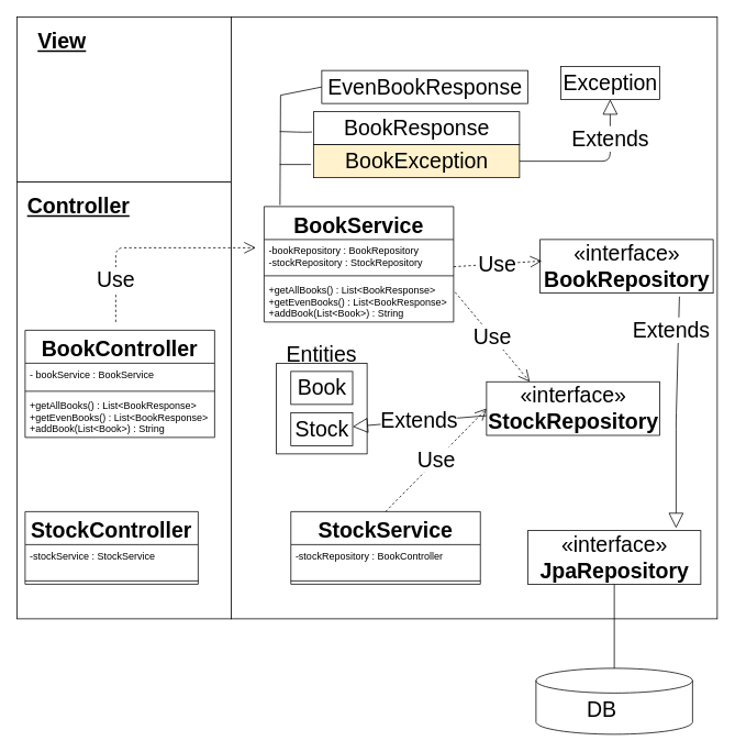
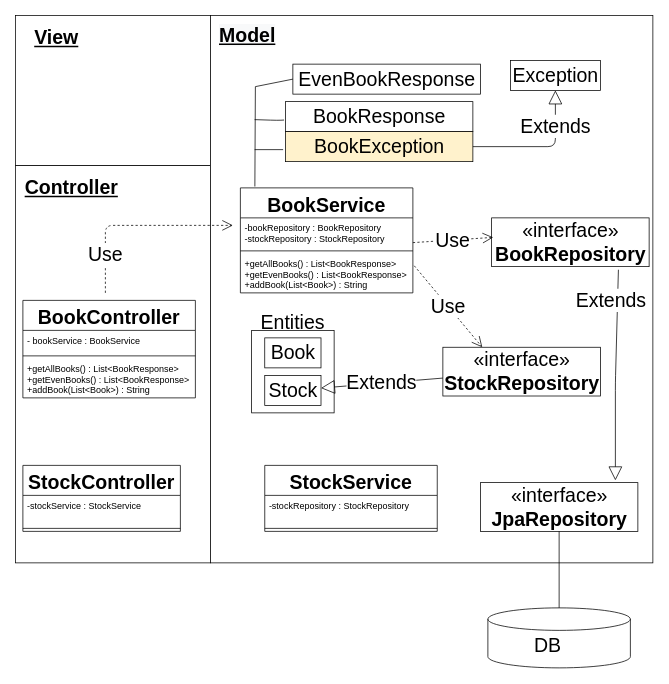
  <mxCell id="0" />
  <mxCell id="1" parent="0" />
  <mxCell id="2" value="" style="rounded=0;whiteSpace=wrap;html=1;fontFamily=Helvetica;fontSize=26;" vertex="1" parent="1"><mxGeometry y="220" width="260" height="530" as="geometry" x="20" /></mxCell>
  <mxCell id="3" value="" style="rounded=0;whiteSpace=wrap;html=1;fontFamily=Helvetica;fontSize=26;" vertex="1" parent="1"><mxGeometry y="20" width="260" height="200" as="geometry" x="20" /></mxCell>
  <mxCell id="4" value="" style="rounded=0;whiteSpace=wrap;html=1;fontFamily=Helvetica;fontSize=26;" vertex="1" parent="1"><mxGeometry x="280" y="20" width="590" height="730" as="geometry" /></mxCell>
  <mxCell id="5" value="View" style="text;html=1;strokeColor=none;fillColor=none;align=center;verticalAlign=middle;whiteSpace=wrap;rounded=0;fontFamily=Helvetica;fontStyle=5;fontSize=26;" vertex="1" parent="1"><mxGeometry x="40" y="32.5" width="70" height="35" as="geometry" /></mxCell>
  <mxCell id="6" value="Controller" style="text;html=1;strokeColor=none;fillColor=none;align=center;verticalAlign=middle;whiteSpace=wrap;rounded=0;fontFamily=Helvetica;fontStyle=5;fontSize=26;" vertex="1" parent="1"><mxGeometry x="50" y="240" width="90" height="20" as="geometry" /></mxCell>
+ <mxCell id="7" value="&lt;span style=&quot;color: rgb(0 , 0 , 0) ; font-family: &amp;#34;helvetica&amp;#34; ; font-size: 26px ; font-style: normal ; font-weight: 700 ; letter-spacing: normal ; text-align: center ; text-indent: 0px ; text-transform: none ; word-spacing: 0px ; background-color: rgb(248 , 249 , 250) ; text-decoration: underline ; display: inline ; float: none&quot;&gt;Model&lt;/span&gt;" style="text;whiteSpace=wrap;html=1;fontSize=26;fontFamily=Helvetica;" vertex="1" parent="1"><mxGeometry x="290" y="25" width="80" height="50" as="geometry" /></mxCell>
  <mxCell id="8" value="BookController" style="swimlane;fontStyle=1;align=center;verticalAlign=top;childLayout=stackLayout;horizontal=1;startSize=40;horizontalStack=0;resizeParent=1;resizeParentMax=0;resizeLast=0;collapsible=1;marginBottom=0;fontFamily=Helvetica;fontSize=26;" vertex="1" parent="1"><mxGeometry x="30" y="400" width="230" height="130" as="geometry" /></mxCell>
  <mxCell id="9" value="- bookService : BookService" style="text;strokeColor=none;fillColor=none;align=left;verticalAlign=top;spacingLeft=4;spacingRight=4;overflow=hidden;rotatable=0;points=[[0,0.5],[1,0.5]];portConstraint=eastwest;" vertex="1" parent="8"><mxGeometry y="40" width="230" height="30" as="geometry" /></mxCell>
  <mxCell id="10" value="" style="line;strokeWidth=1;fillColor=none;align=left;verticalAlign=middle;spacingTop=-1;spacingLeft=3;spacingRight=3;rotatable=0;labelPosition=right;points=[];portConstraint=eastwest;" vertex="1" parent="8"><mxGeometry y="70" width="230" height="8" as="geometry" /></mxCell>
  <mxCell id="11" value="+getAllBooks() : List&lt;BookResponse&gt;&#10;+getEvenBooks() : List&lt;BookResponse&gt;&#10;+addBook(List&lt;Book&gt;) : String" style="text;strokeColor=none;fillColor=none;align=left;verticalAlign=top;spacingLeft=4;spacingRight=4;overflow=hidden;rotatable=0;points=[[0,0.5],[1,0.5]];portConstraint=eastwest;" vertex="1" parent="8"><mxGeometry y="78" width="230" height="52" as="geometry" /></mxCell>
  <mxCell id="12" value="BookService" style="swimlane;fontStyle=1;align=center;verticalAlign=top;childLayout=stackLayout;horizontal=1;startSize=40;horizontalStack=0;resizeParent=1;resizeParentMax=0;resizeLast=0;collapsible=1;marginBottom=0;fontFamily=Helvetica;fontSize=26;" vertex="1" parent="1"><mxGeometry x="320" y="250" width="230" height="140" as="geometry" /></mxCell>
  <mxCell id="13" value="-bookRepository : BookRepository&#10;-stockRepository : StockRepository" style="text;strokeColor=none;fillColor=none;align=left;verticalAlign=top;spacingLeft=4;spacingRight=4;overflow=hidden;rotatable=0;points=[[0,0.5],[1,0.5]];portConstraint=eastwest;" vertex="1" parent="12"><mxGeometry y="40" width="230" height="40" as="geometry" /></mxCell>
  <mxCell id="14" value="" style="line;strokeWidth=1;fillColor=none;align=left;verticalAlign=middle;spacingTop=-1;spacingLeft=3;spacingRight=3;rotatable=0;labelPosition=right;points=[];portConstraint=eastwest;" vertex="1" parent="12"><mxGeometry y="80" width="230" height="8" as="geometry" /></mxCell>
  <mxCell id="15" value="+getAllBooks() : List&lt;BookResponse&gt;&#10;+getEvenBooks() : List&lt;BookResponse&gt;&#10;+addBook(List&lt;Book&gt;) : String" style="text;strokeColor=none;fillColor=none;align=left;verticalAlign=top;spacingLeft=4;spacingRight=4;overflow=hidden;rotatable=0;points=[[0,0.5],[1,0.5]];portConstraint=eastwest;" vertex="1" parent="12"><mxGeometry y="88" width="230" height="52" as="geometry" /></mxCell>
  <mxCell id="16" value="«interface»&lt;br&gt;&lt;b&gt;BookRepository&lt;/b&gt;" style="html=1;fontFamily=Helvetica;fontSize=26;" vertex="1" parent="1"><mxGeometry x="655" y="290" width="210" height="65" as="geometry" /></mxCell>
  <mxCell id="17" value="BookResponse" style="html=1;fontFamily=Helvetica;fontSize=26;" vertex="1" parent="1"><mxGeometry x="380" y="135" width="250" height="40" as="geometry" /></mxCell>
  <mxCell id="18" value="EvenBookResponse" style="html=1;fontFamily=Helvetica;fontSize=26;" vertex="1" parent="1"><mxGeometry x="390" y="85" width="250" height="40" as="geometry" /></mxCell>
  <mxCell id="19" value="BookException" style="html=1;fontFamily=Helvetica;fontSize=26;fillColor=#fff2cc;" vertex="1" parent="1"><mxGeometry x="380" y="175" width="250" height="40" as="geometry" /></mxCell>
  <mxCell id="20" value="" style="endArrow=none;html=1;fontFamily=Helvetica;fontSize=26;exitX=0.084;exitY=-0.013;exitDx=0;exitDy=0;exitPerimeter=0;" edge="1" parent="1" source="12"><mxGeometry width="50" height="50" relative="1" as="geometry"><mxPoint x="340" y="240" as="sourcePoint" /><mxPoint x="340" y="115" as="targetPoint" /></mxGeometry></mxCell>
  <mxCell id="21" value="" style="endArrow=none;html=1;fontFamily=Helvetica;fontSize=26;entryX=0;entryY=0.5;entryDx=0;entryDy=0;" edge="1" parent="1" target="18"><mxGeometry width="50" height="50" relative="1" as="geometry"><mxPoint x="340" y="115" as="sourcePoint" /><mxPoint x="480" y="170" as="targetPoint" /></mxGeometry></mxCell>
  <mxCell id="22" value="" style="endArrow=none;html=1;fontFamily=Helvetica;fontSize=26;entryX=-0.007;entryY=0.614;entryDx=0;entryDy=0;entryPerimeter=0;" edge="1" parent="1" target="17"><mxGeometry width="50" height="50" relative="1" as="geometry"><mxPoint x="339" y="159" as="sourcePoint" /><mxPoint x="480" y="170" as="targetPoint" /><Array as="points"><mxPoint x="370" y="160" /></Array></mxGeometry></mxCell>
  <mxCell id="23" value="" style="endArrow=none;html=1;fontFamily=Helvetica;fontSize=26;" edge="1" parent="1"><mxGeometry width="50" height="50" relative="1" as="geometry"><mxPoint x="339" y="199" as="sourcePoint" /><mxPoint x="377" y="199" as="targetPoint" /></mxGeometry></mxCell>
  <mxCell id="24" value="Exception" style="html=1;fontFamily=Helvetica;fontSize=26;" vertex="1" parent="1"><mxGeometry x="680" y="80" width="120" height="40" as="geometry" /></mxCell>
  <mxCell id="25" value="Extends" style="endArrow=block;endSize=16;endFill=0;html=1;fontFamily=Helvetica;fontSize=26;exitX=1;exitY=0.5;exitDx=0;exitDy=0;entryX=0.5;entryY=1;entryDx=0;entryDy=0;" edge="1" parent="1" source="19" target="24"><mxGeometry x="0.476" width="160" relative="1" as="geometry"><mxPoint x="380" y="250" as="sourcePoint" /><mxPoint x="750" y="95" as="targetPoint" /><Array as="points"><mxPoint x="740" y="195" /></Array><mxPoint as="offset" /></mxGeometry></mxCell>
  <mxCell id="26" value="«interface»&lt;br&gt;&lt;b&gt;JpaRepository&lt;/b&gt;" style="html=1;fontFamily=Helvetica;fontSize=26;" vertex="1" parent="1"><mxGeometry x="640" y="643" width="210" height="65" as="geometry" /></mxCell>
  <mxCell id="27" value="StockService" style="swimlane;fontStyle=1;align=center;verticalAlign=top;childLayout=stackLayout;horizontal=1;startSize=40;horizontalStack=0;resizeParent=1;resizeParentMax=0;resizeLast=0;collapsible=1;marginBottom=0;fontFamily=Helvetica;fontSize=26;" vertex="1" parent="1"><mxGeometry x="352.5" y="620" width="230" height="88" as="geometry" /></mxCell>
- <mxCell id="28" value="-stockRepository : BookController" style="text;strokeColor=none;fillColor=none;align=left;verticalAlign=top;spacingLeft=4;spacingRight=4;overflow=hidden;rotatable=0;points=[[0,0.5],[1,0.5]];portConstraint=eastwest;" vertex="1" parent="27"><mxGeometry y="40" width="230" height="40" as="geometry" /></mxCell>
+ <mxCell id="28" value="-stockRepository : StockRepository" style="text;strokeColor=none;fillColor=none;align=left;verticalAlign=top;spacingLeft=4;spacingRight=4;overflow=hidden;rotatable=0;points=[[0,0.5],[1,0.5]];portConstraint=eastwest;" vertex="1" parent="27"><mxGeometry y="40" width="230" height="40" as="geometry" /></mxCell>
  <mxCell id="29" value="" style="line;strokeWidth=1;fillColor=none;align=left;verticalAlign=middle;spacingTop=-1;spacingLeft=3;spacingRight=3;rotatable=0;labelPosition=right;points=[];portConstraint=eastwest;" vertex="1" parent="27"><mxGeometry y="80" width="230" height="8" as="geometry" /></mxCell>
  <mxCell id="30" value="«interface»&lt;br&gt;&lt;b&gt;StockRepository&lt;/b&gt;" style="html=1;fontFamily=Helvetica;fontSize=26;" vertex="1" parent="1"><mxGeometry x="590" y="462.5" width="210" height="65" as="geometry" /></mxCell>
  <mxCell id="31" value="Use" style="endArrow=open;endSize=12;dashed=1;html=1;fontFamily=Helvetica;fontSize=26;exitX=1;exitY=0.825;exitDx=0;exitDy=0;exitPerimeter=0;entryX=0.01;entryY=0.4;entryDx=0;entryDy=0;entryPerimeter=0;" edge="1" parent="1" source="13" target="16"><mxGeometry x="-0.015" width="160" relative="1" as="geometry"><mxPoint x="580" y="680" as="sourcePoint" /><mxPoint x="660" y="680" as="targetPoint" /><Array as="points" /><mxPoint as="offset" /></mxGeometry></mxCell>
  <mxCell id="32" value="Use" style="endArrow=open;endSize=12;dashed=1;html=1;fontFamily=Helvetica;fontSize=26;" edge="1" parent="1"><mxGeometry x="-0.615" width="160" relative="1" as="geometry"><mxPoint x="140" y="390" as="sourcePoint" /><mxPoint x="310" y="300" as="targetPoint" /><Array as="points"><mxPoint x="140" y="300" /></Array><mxPoint y="-1" as="offset" /></mxGeometry></mxCell>
- <mxCell id="33" value="Use" style="endArrow=open;endSize=12;dashed=1;html=1;fontFamily=Helvetica;fontSize=26;exitX=0.5;exitY=0;exitDx=0;exitDy=0;entryX=0;entryY=0.5;entryDx=0;entryDy=0;" edge="1" parent="1" source="27" target="30"><mxGeometry width="160" relative="1" as="geometry"><mxPoint x="570" y="670" as="sourcePoint" /><mxPoint x="630" y="500" as="targetPoint" /></mxGeometry></mxCell>
  <mxCell id="34" value="" style="whiteSpace=wrap;html=1;aspect=fixed;fontFamily=Helvetica;fontSize=26;" vertex="1" parent="1"><mxGeometry x="335" y="440" width="110" height="110" as="geometry" /></mxCell>
  <mxCell id="35" value="Book" style="html=1;fontFamily=Helvetica;fontSize=26;" vertex="1" parent="1"><mxGeometry x="352.5" y="450" width="75" height="40" as="geometry" /></mxCell>
  <mxCell id="36" value="Stock" style="html=1;fontFamily=Helvetica;fontSize=26;" vertex="1" parent="1"><mxGeometry x="352.5" y="500" width="75" height="40" as="geometry" /></mxCell>
  <mxCell id="37" value="Entities" style="text;html=1;strokeColor=none;fillColor=none;align=center;verticalAlign=middle;whiteSpace=wrap;rounded=0;fontFamily=Helvetica;fontSize=26;" vertex="1" parent="1"><mxGeometry x="370" y="420" width="40" height="20" as="geometry" /></mxCell>
  <mxCell id="38" value="Use" style="endArrow=open;endSize=12;dashed=1;html=1;fontFamily=Helvetica;fontSize=26;exitX=1.008;exitY=0.305;exitDx=0;exitDy=0;exitPerimeter=0;entryX=0.25;entryY=0;entryDx=0;entryDy=0;" edge="1" parent="1" source="15" target="30"><mxGeometry width="160" relative="1" as="geometry"><mxPoint x="400" y="470" as="sourcePoint" /><mxPoint x="560" y="470" as="targetPoint" /></mxGeometry></mxCell>
  <mxCell id="39" value="Extends" style="endArrow=block;endSize=16;endFill=0;html=1;fontFamily=Helvetica;fontSize=26;exitX=0.805;exitY=1.064;exitDx=0;exitDy=0;exitPerimeter=0;" edge="1" parent="1" source="16"><mxGeometry x="-0.71" y="-9" width="160" relative="1" as="geometry"><mxPoint x="400" y="470" as="sourcePoint" /><mxPoint x="820" y="640" as="targetPoint" /><Array as="points"><mxPoint x="820" y="510" /></Array><mxPoint as="offset" /></mxGeometry></mxCell>
  <mxCell id="40" value="Extends" style="endArrow=block;endSize=16;endFill=0;html=1;fontFamily=Helvetica;fontSize=26;" edge="1" parent="1" source="30" target="36"><mxGeometry width="160" relative="1" as="geometry"><mxPoint x="400" y="470" as="sourcePoint" /><mxPoint x="560" y="470" as="targetPoint" /></mxGeometry></mxCell>
  <mxCell id="41" value="StockController" style="swimlane;fontStyle=1;align=center;verticalAlign=top;childLayout=stackLayout;horizontal=1;startSize=40;horizontalStack=0;resizeParent=1;resizeParentMax=0;resizeLast=0;collapsible=1;marginBottom=0;fontFamily=Helvetica;fontSize=26;" vertex="1" parent="1"><mxGeometry x="30" y="620" width="210" height="88" as="geometry" /></mxCell>
  <mxCell id="42" value="-stockService : StockService" style="text;strokeColor=none;fillColor=none;align=left;verticalAlign=top;spacingLeft=4;spacingRight=4;overflow=hidden;rotatable=0;points=[[0,0.5],[1,0.5]];portConstraint=eastwest;" vertex="1" parent="41"><mxGeometry y="40" width="210" height="40" as="geometry" /></mxCell>
  <mxCell id="43" value="" style="line;strokeWidth=1;fillColor=none;align=left;verticalAlign=middle;spacingTop=-1;spacingLeft=3;spacingRight=3;rotatable=0;labelPosition=right;points=[];portConstraint=eastwest;" vertex="1" parent="41"><mxGeometry y="80" width="210" height="8" as="geometry" /></mxCell>
  <mxCell id="44" value="" style="shape=cylinder3;whiteSpace=wrap;html=1;boundedLbl=1;backgroundOutline=1;size=15;fontFamily=Helvetica;fontSize=26;" vertex="1" parent="1"><mxGeometry x="650" y="810" width="190" height="80" as="geometry" /></mxCell>
  <mxCell id="45" value="DB" style="text;html=1;strokeColor=none;fillColor=none;align=center;verticalAlign=middle;whiteSpace=wrap;rounded=0;fontFamily=Helvetica;fontSize=26;" vertex="1" parent="1"><mxGeometry x="710" y="850" width="40" height="20" as="geometry" /></mxCell>
  <mxCell id="46" value="" style="endArrow=none;html=1;fontFamily=Helvetica;fontSize=26;entryX=0.5;entryY=1;entryDx=0;entryDy=0;exitX=0.5;exitY=0;exitDx=0;exitDy=0;exitPerimeter=0;" edge="1" parent="1" source="44" target="26"><mxGeometry width="50" height="50" relative="1" as="geometry"><mxPoint x="460" y="730" as="sourcePoint" /><mxPoint x="510" y="680" as="targetPoint" /></mxGeometry></mxCell>
